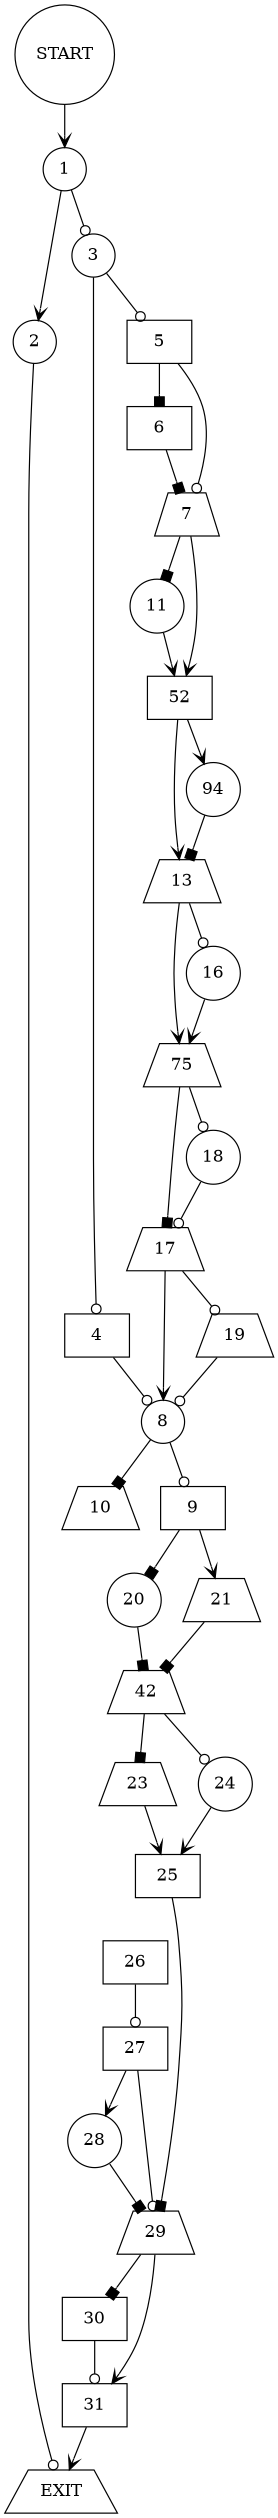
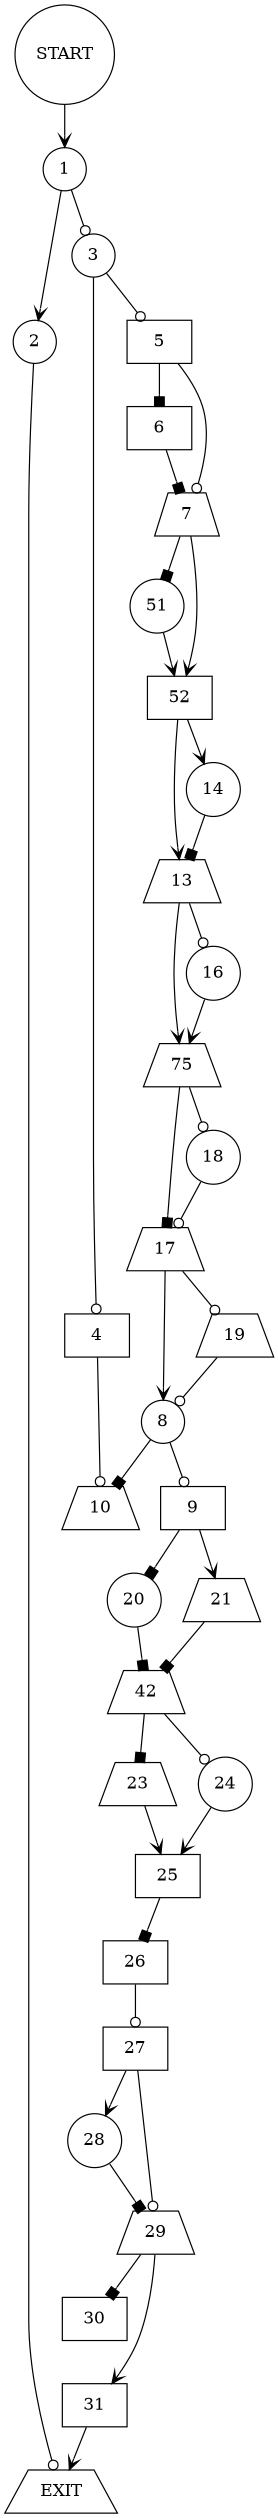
  digraph {
    node [shape=circle]
    edge [arrowhead=odot]
    n1 [label=START]
    1
    2
    3
    n5 [label=EXIT shape=trapezium]
    4 [shape=box]
    5 [shape=box]
    8
    6 [shape=box]
    7 [shape=trapezium]
    9 [shape=box]
    10 [shape=trapezium]
-   11
+   11 [label=51]
    n14 [label=52 shape=box]
    13 [shape=trapezium]
-   14 [label=94]
+   14
    20
    21 [shape=trapezium]
    n19 [label=42 shape=trapezium]
    n20 [label=75 shape=trapezium]
    16
    17 [shape=trapezium]
    18
    19 [shape=trapezium]
    23 [shape=trapezium]
    24
    25 [shape=box]
    26 [shape=box]
    27 [shape=box]
    28
    29 [shape=trapezium]
    30 [shape=box]
    31 [shape=box]
    n1 -> 1 [arrowhead=vee]
    1 -> 2 [arrowhead=vee]
    1 -> 3
    2 -> n5
    3 -> 4
    3 -> 5
-   4 -> 8
+   4 -> 10
    5 -> 6 [arrowhead=box]
    5 -> 7
    8 -> 9
    8 -> 10 [arrowhead=box]
    6 -> 7 [arrowhead=box]
    7 -> 11 [arrowhead=box]
    7 -> n14 [arrowhead=vee]
    9 -> 20 [arrowhead=box]
    9 -> 21 [arrowhead=vee]
    11 -> n14 [arrowhead=vee]
    n14 -> 13 [arrowhead=vee]
    n14 -> 14 [arrowhead=vee]
    13 -> n20 [arrowhead=vee]
    13 -> 16
    14 -> 13 [arrowhead=box]
    20 -> n19 [arrowhead=box]
    21 -> n19 [arrowhead=box]
    n19 -> 23 [arrowhead=box]
    n19 -> 24
    n20 -> 17 [arrowhead=box]
    n20 -> 18
    16 -> n20 [arrowhead=vee]
    17 -> 8 [arrowhead=vee]
    17 -> 19
    18 -> 17
    19 -> 8
    23 -> 25 [arrowhead=vee]
    24 -> 25 [arrowhead=vee]
-   25 -> 29 [arrowhead=box]
+   25 -> 26 [arrowhead=box]
    26 -> 27
    27 -> 28 [arrowhead=vee]
    27 -> 29
    28 -> 29 [arrowhead=box]
    29 -> 30 [arrowhead=box]
    29 -> 31 [arrowhead=vee]
-   30 -> 31
    31 -> n5 [arrowhead=vee]
  }
